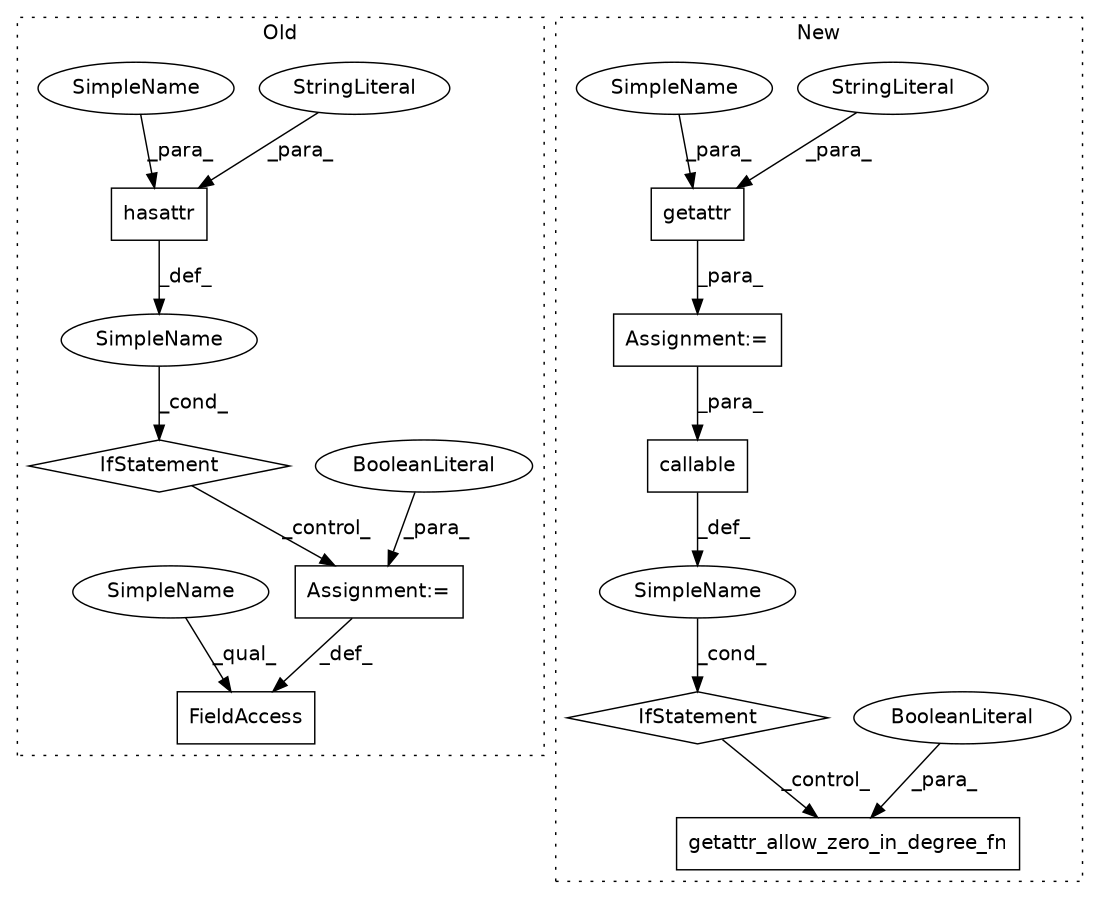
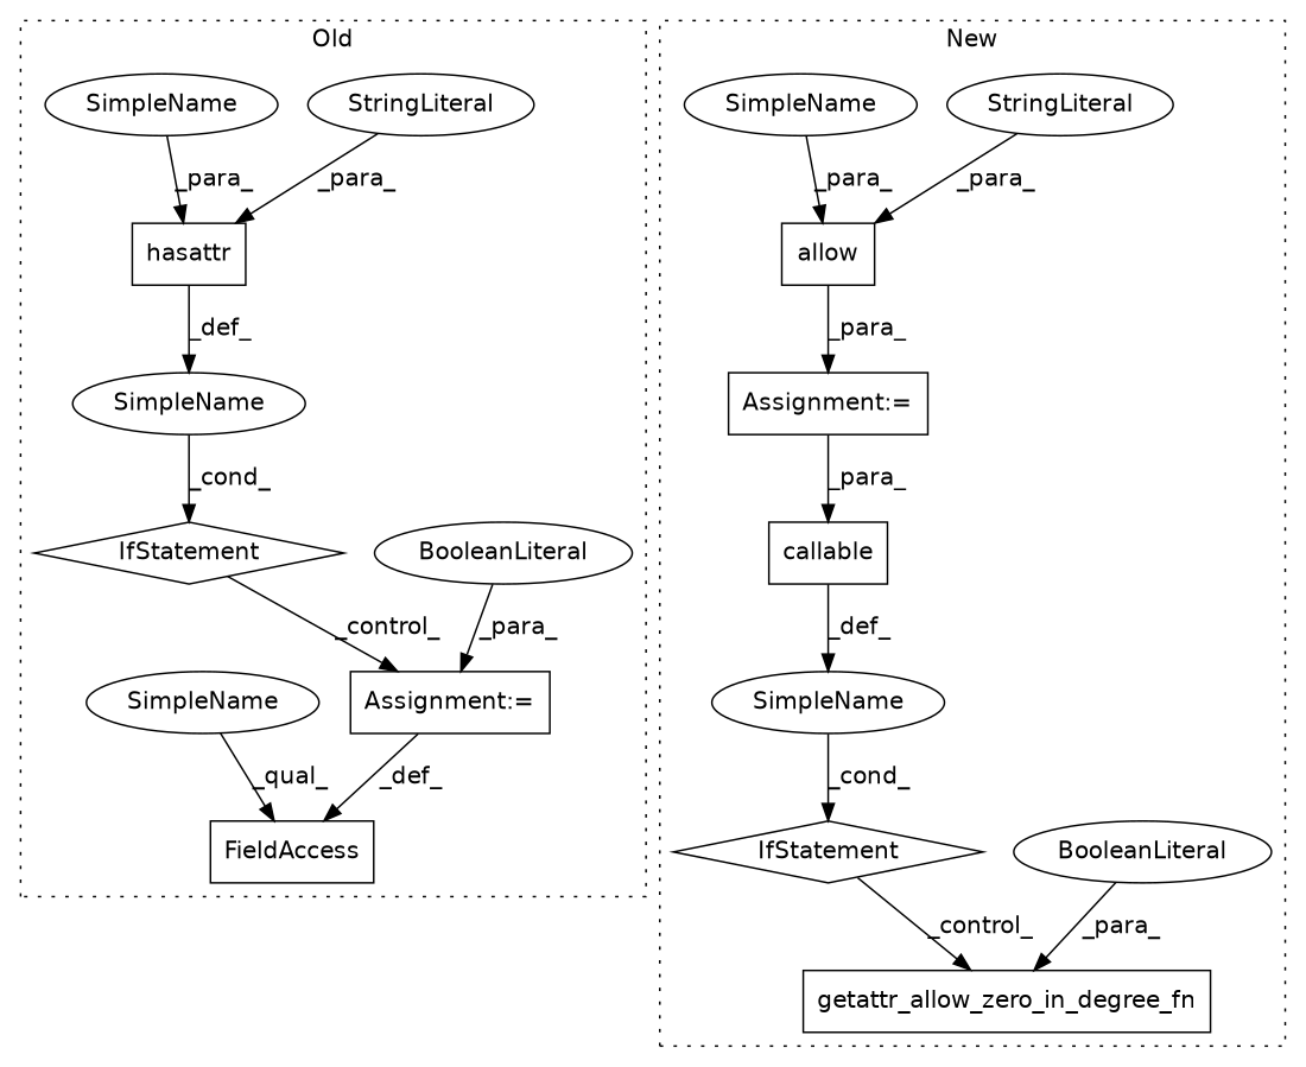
  digraph {
    fontname="DejaVu Sans"
    node [a=42 fontname="DejaVu Sans" l=1 shape=ellipse]
    edge [fontname="DejaVu Sans"]
    n1 [a=32 l="8,1" label=hasattr s="482,515" shape=box]
    n2 [a=45 l=23 label=StringLiteral s=492]
    n3 [a=22 l=23 label=FieldAccess s=528 shape=box]
    n4 [a=25 l="4,2" label=IfStatement s="478,516" shape=diamond]
    n5 [label=SimpleName l=""]
    n6 [a=7 label="Assignment:=" s=551 shape=box]
    n7 [a=9 l=4 label=BooleanLiteral s=552]
    n8 [label=SimpleName s=490]
    n9 [label=SimpleName s=528]
    n10 [a=32 l="9,1" label=callable s="586,622" shape=box]
    n11 [a=7 label="Assignment:=" s=531 shape=box]
    n12 [a=25 l="4,2" label=IfStatement s="582,623" shape=diamond]
    n13 [label=SimpleName l=""]
    n14 [a=32 l="28,1" label=getattr_allow_zero_in_degree_fn s="635,667" shape=box]
    n15 [a=9 l=4 label=BooleanLiteral s=663]
-   n16 [a=32 l="8,1" label=getattr s="532,573" shape=box]
+   n16 [a=32 l="8,1" label=allow s="532,573" shape=box]
    n17 [a=45 l=26 label=StringLiteral s=542]
    n18 [label=SimpleName s=540]
    subgraph cluster_1 {
      label=Old
      style=dotted
      n1
      n2
      n3
      n4
      n5
      n6
      n7
      n8
      n9
    }
    subgraph cluster_2 {
      label=New
      style=dotted
      n10
      n11
      n12
      n13
      n14
      n15
      n16
      n17
      n18
    }
    n1 -> n5 [label=_def_]
    n2 -> n1 [label=_para_]
    n4 -> n6 [label=_control_]
    n5 -> n4 [label=_cond_]
    n6 -> n3 [label=_def_]
    n7 -> n6 [label=_para_]
    n8 -> n1 [label=_para_]
    n9 -> n3 [label=_qual_]
    n10 -> n13 [label=_def_]
    n11 -> n10 [label=_para_]
    n12 -> n14 [label=_control_]
    n13 -> n12 [label=_cond_]
    n15 -> n14 [label=_para_]
    n16 -> n11 [label=_para_]
    n17 -> n16 [label=_para_]
    n18 -> n16 [label=_para_]
  }
